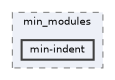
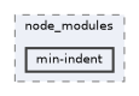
  digraph {
    compound=true
    n1 [color=grey25 fillcolor="#edf0f7" fontname=Helvetica fontsize=10 height=0.2 label="min-indent" shape=box style="filled,bold" width=0.4]
    subgraph cluster_1 {
      bgcolor="#edf0f7"
      fontname=Helvetica
      fontsize=10
-     label=min_modules
+     label=node_modules
      pencolor=grey50
      style="filled,dashed"
      n1
    }
  }
